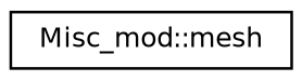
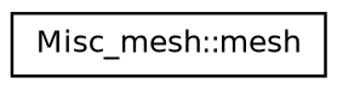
  digraph {
    rankdir=LR
-   n1 [color=black fillcolor=white fontname=Helvetica fontsize=10 height=0.2 label="Misc_mod::mesh" shape=record style=filled width=0.4]
+   n1 [color=black fillcolor=white fontname=Helvetica fontsize=10 height=0.2 label="Misc_mesh::mesh" shape=record style=filled width=0.4]
  }
